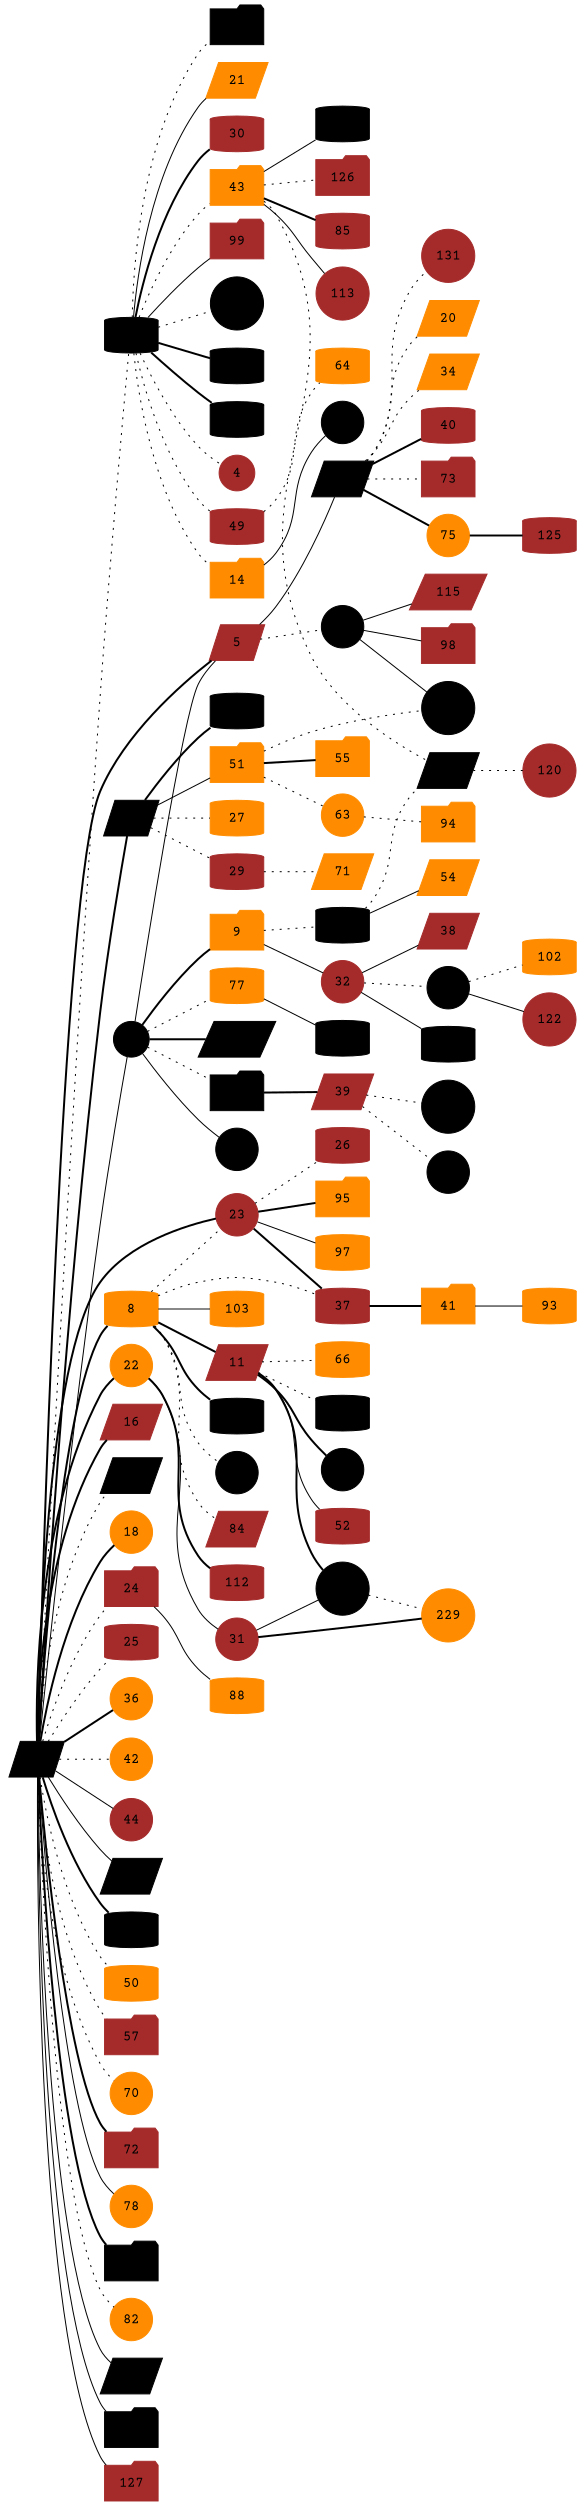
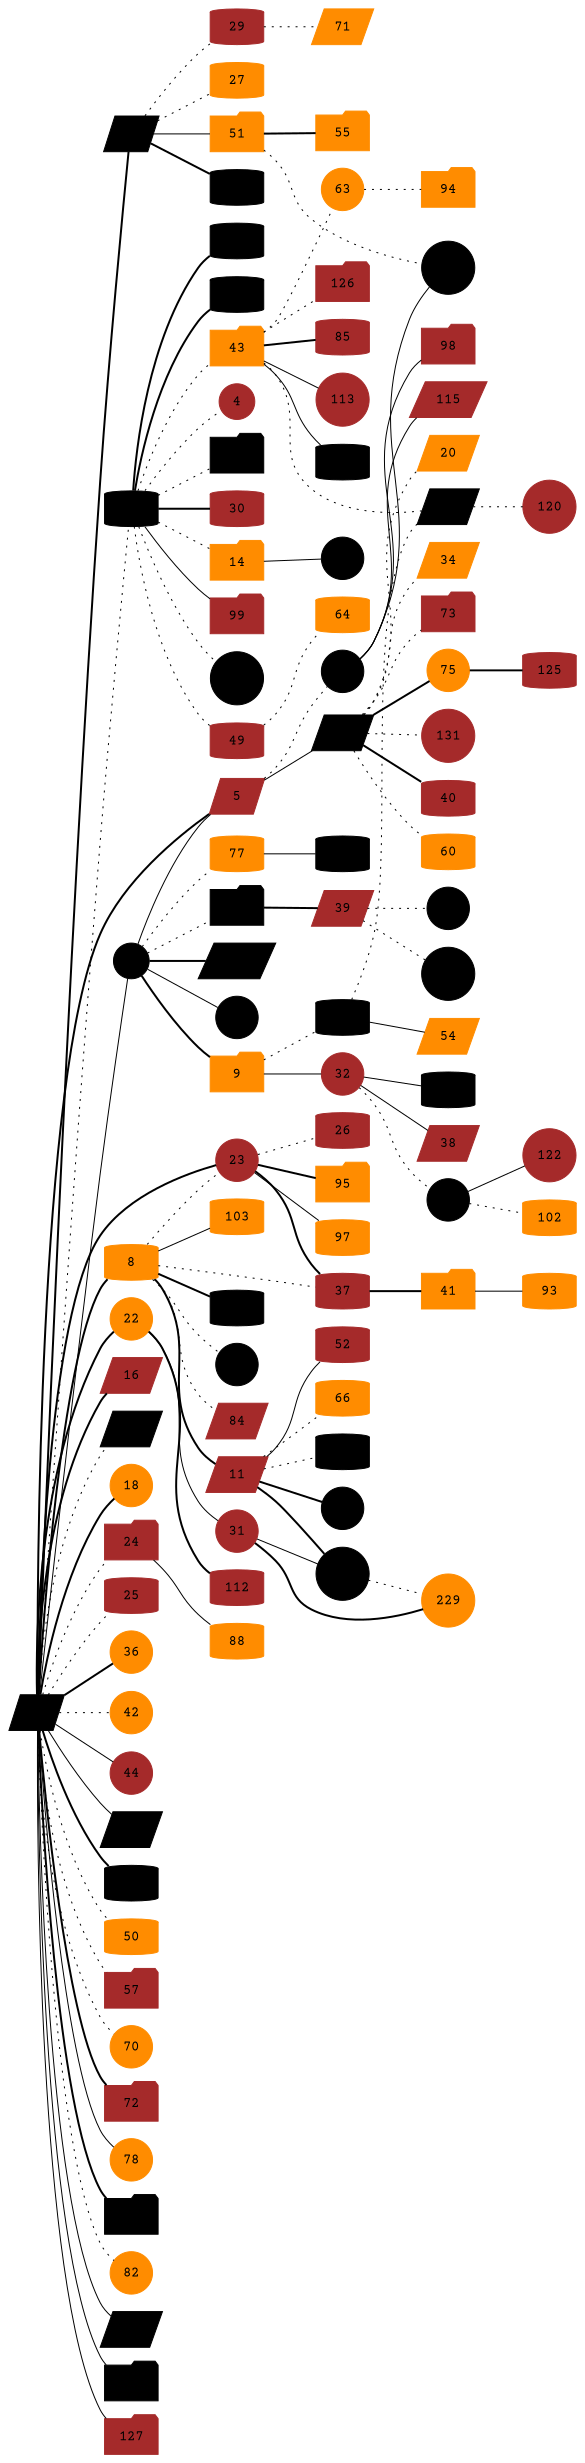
  graph {
    fontname="Courier Prime"
    rankdir=LR
    node [color=black fontname="Courier Prime" shape=cylinder style=filled]
    edge [fontname="Courier Prime" style=dotted]
    1 [shape=parallelogram super="+6"]
    2 [super="+15"]
    3 [shape=circle super="+13"]
    5 [color=brown shape=parallelogram super="+53"]
    7 [shape=parallelogram super="+86"]
    8 [color=darkorange super="+33"]
    16 [color=brown shape=parallelogram super="+106"]
    17 [shape=parallelogram]
    18 [color=darkorange shape=circle]
    22 [color=darkorange shape=circle super="+132"]
    23 [color=brown shape=circle super="+59"]
    24 [color=brown shape=folder]
    25 [color=brown]
    36 [color=darkorange shape=circle super="+109"]
    42 [color=darkorange shape=circle]
    44 [color=brown shape=circle]
    46 [shape=parallelogram]
    47
    50 [color=darkorange]
    57 [color=brown shape=folder]
    70 [color=darkorange shape=circle]
    72 [color=brown shape=folder super="+110"]
    78 [color=darkorange shape=circle]
    81 [shape=folder]
    82 [color=darkorange shape=circle]
    91 [shape=parallelogram]
    104 [shape=folder]
    127 [color=brown shape=folder]
    4 [color=brown shape=circle]
    14 [color=darkorange shape=folder]
    19 [shape=folder super="+100"]
-   21 [color=darkorange shape=parallelogram]
    30 [color=brown]
    43 [color=darkorange shape=folder super="+61"]
    49 [color=brown]
    99 [color=brown shape=folder]
    107 [shape=circle]
    118
    133
    9 [color=darkorange shape=folder]
    28 [shape=folder]
    68 [shape=circle]
    77 [color=darkorange super="+105"]
    134 [shape=parallelogram]
    10 [shape=parallelogram super="+65"]
    83 [shape=circle super="+108"]
    27 [color=darkorange]
    29 [color=brown super="+56"]
    51 [color=darkorange shape=folder super="+135"]
    79
    11 [color=brown shape=parallelogram super="+96"]
    37 [color=brown super="+76"]
    69
    80 [shape=circle]
    84 [color=brown shape=parallelogram]
    103 [color=darkorange]
    31 [color=brown shape=circle]
    112 [color=brown]
    26 [color=brown]
    95 [color=darkorange shape=folder]
    97 [color=darkorange]
    88 [color=darkorange super="+89"]
    90 [shape=circle super="+128"]
    58 [shape=parallelogram super="+130"]
    63 [color=darkorange shape=circle]
    85 [color=brown]
    113 [color=brown shape=circle]
    117
    126 [color=brown shape=folder]
    64 [color=darkorange]
    12 [super="+45"]
    32 [color=brown shape=circle super="+35"]
    39 [color=brown shape=parallelogram super="+48"]
    124
    20 [color=darkorange shape=parallelogram]
    34 [color=darkorange shape=parallelogram]
    40 [color=brown]
+   60 [color=darkorange]
    73 [color=brown shape=folder]
    75 [color=darkorange shape=circle]
    131 [color=brown shape=circle]
    114 [shape=circle]
    98 [color=brown shape=folder]
    115 [color=brown shape=parallelogram]
    71 [color=darkorange shape=parallelogram]
    55 [color=darkorange shape=folder]
    52 [color=brown]
    66 [color=darkorange super="+74"]
    67
    87 [shape=circle]
    111 [shape=circle super="+123"]
    41 [color=darkorange shape=folder super="+101"]
    54 [color=darkorange shape=parallelogram super="+116"]
    38 [color=brown shape=parallelogram]
    62 [shape=circle]
    121
    125 [color=brown]
    n98 [color=darkorange label=229 shape=circle]
    120 [color=brown shape=circle]
    92 [shape=circle]
    119 [shape=circle]
    102 [color=darkorange]
    122 [color=brown shape=circle]
    93 [color=darkorange]
    94 [color=darkorange shape=folder]
    1 -- 2
    1 -- 3 [style=solid]
    1 -- 5 [style=bold]
    1 -- 7 [style=bold]
    1 -- 8 [style=bold]
    1 -- 16 [style=bold]
    1 -- 17
    1 -- 18 [style=bold]
    1 -- 22 [style=bold]
    1 -- 23 [style=bold]
    1 -- 24
    1 -- 25
    1 -- 36 [style=bold]
    1 -- 42
    1 -- 44 [style=solid]
    1 -- 46 [style=solid]
    1 -- 47 [style=bold]
    1 -- 50
    1 -- 57
    1 -- 70
    1 -- 72 [style=bold]
    1 -- 78 [style=solid]
    1 -- 81 [style=bold]
    1 -- 82
    1 -- 91 [style=solid]
    1 -- 104 [style=solid]
    1 -- 127 [style=solid]
    2 -- 4
    2 -- 14
    2 -- 19
-   2 -- 21 [style=solid]
    2 -- 30 [style=bold]
    2 -- 43
    2 -- 49
    2 -- 99 [style=solid]
    2 -- 107
    2 -- 118 [style=bold]
    2 -- 133 [style=bold]
    3 -- 5 [style=solid]
    3 -- 9 [style=bold]
    3 -- 28
    3 -- 68 [style=solid]
    3 -- 77
    3 -- 134 [style=bold]
    5 -- 10 [style=solid]
    5 -- 83
    7 -- 27
    7 -- 29
    7 -- 51 [style=solid]
    7 -- 79 [style=bold]
    8 -- 23
    8 -- 11 [style=bold]
    8 -- 37
    8 -- 69 [style=bold]
    8 -- 80
    8 -- 84
    8 -- 103 [style=solid]
    22 -- 31 [style=solid]
    22 -- 112 [style=bold]
    23 -- 37 [style=bold]
    23 -- 26
    23 -- 95 [style=bold]
    23 -- 97 [style=solid]
    24 -- 88 [style=solid]
    14 -- 90 [style=solid]
    43 -- 58
-   51 -- 63
+   43 -- 63
    43 -- 85 [style=bold]
    43 -- 113 [style=solid]
    43 -- 117 [style=solid]
    43 -- 126
    49 -- 64
    9 -- 12
    9 -- 32 [style=solid]
    28 -- 39 [style=bold]
    77 -- 124 [style=solid]
    10 -- 20
    10 -- 34
    10 -- 40 [style=bold]
+   10 -- 60
    10 -- 73
    10 -- 75 [style=bold]
    10 -- 131
    83 -- 114 [style=solid]
    83 -- 98 [style=solid]
    83 -- 115 [style=solid]
    29 -- 71
    51 -- 114
    51 -- 55 [style=bold]
    11 -- 52 [style=solid]
    11 -- 66
    11 -- 67
    11 -- 87 [style=bold]
    11 -- 111 [style=bold]
    37 -- 41 [style=bold]
    31 -- 111 [style=solid]
    31 -- n98 [style=bold]
    58 -- 120
    63 -- 94
    12 -- 58
    12 -- 54 [style=solid]
    32 -- 38 [style=solid]
    32 -- 62
    32 -- 121 [style=solid]
    39 -- 92
    39 -- 119
    75 -- 125 [style=bold]
    111 -- n98
    41 -- 93 [style=solid]
    62 -- 102
    62 -- 122 [style=solid]
  }
